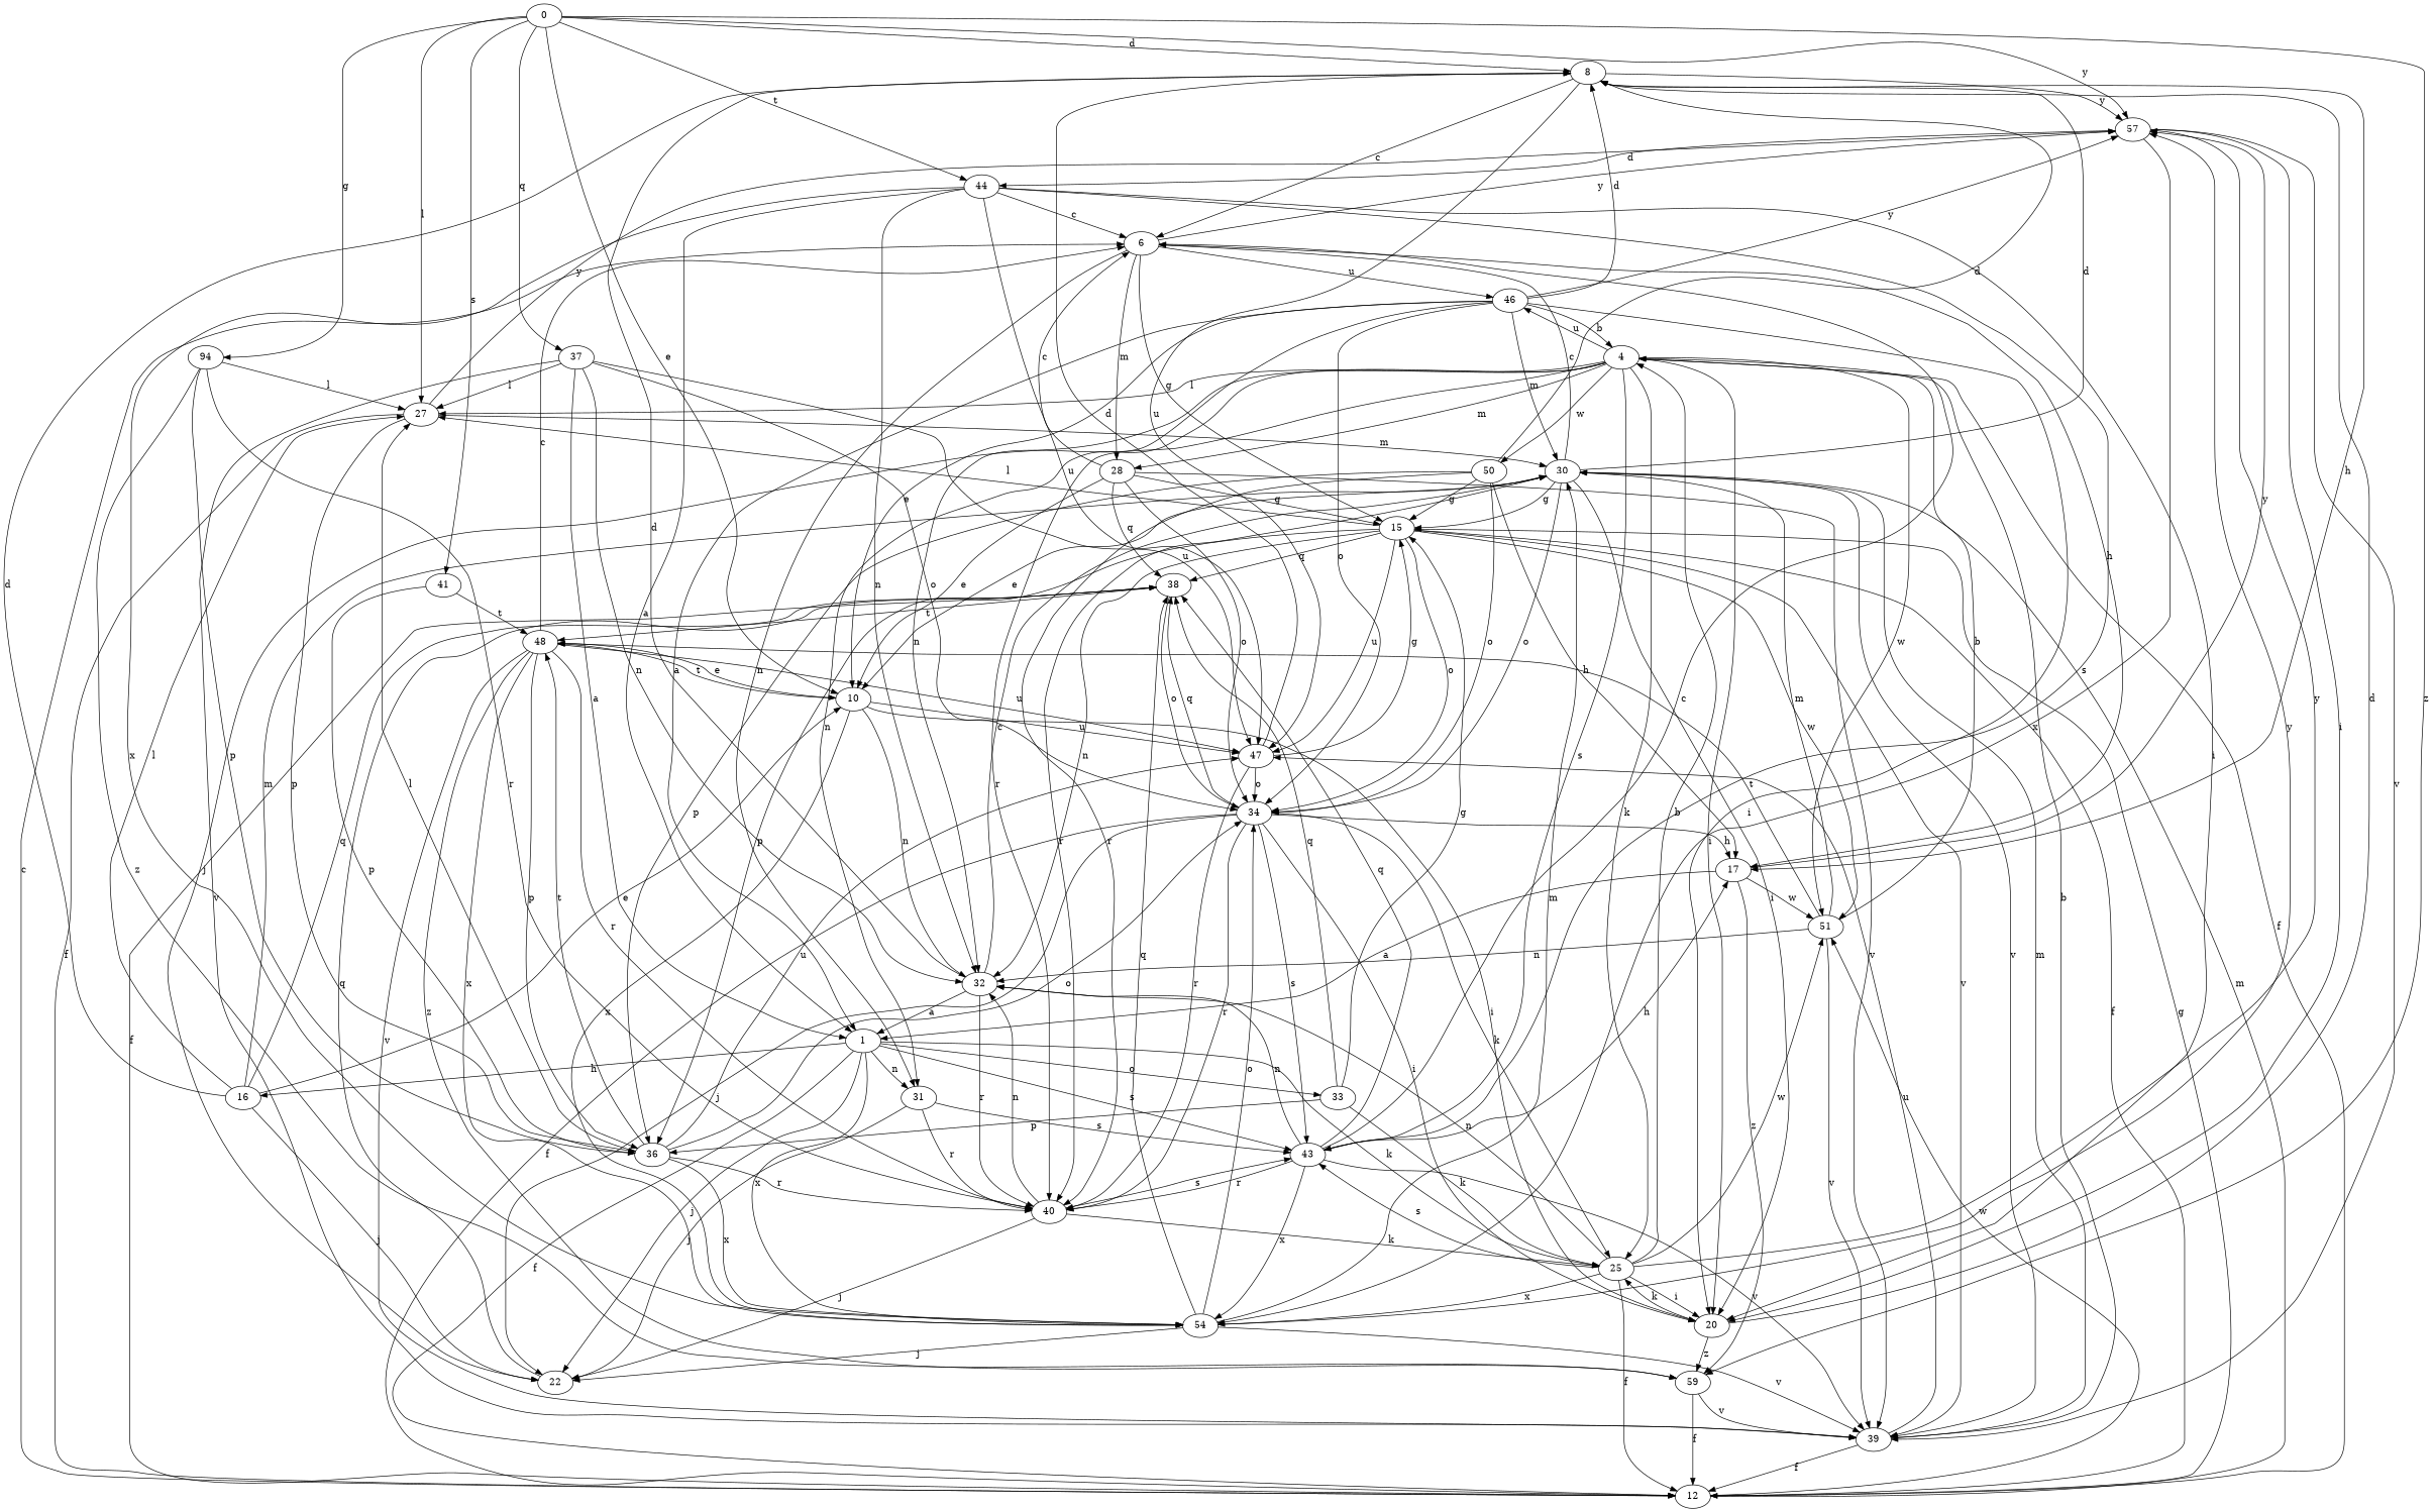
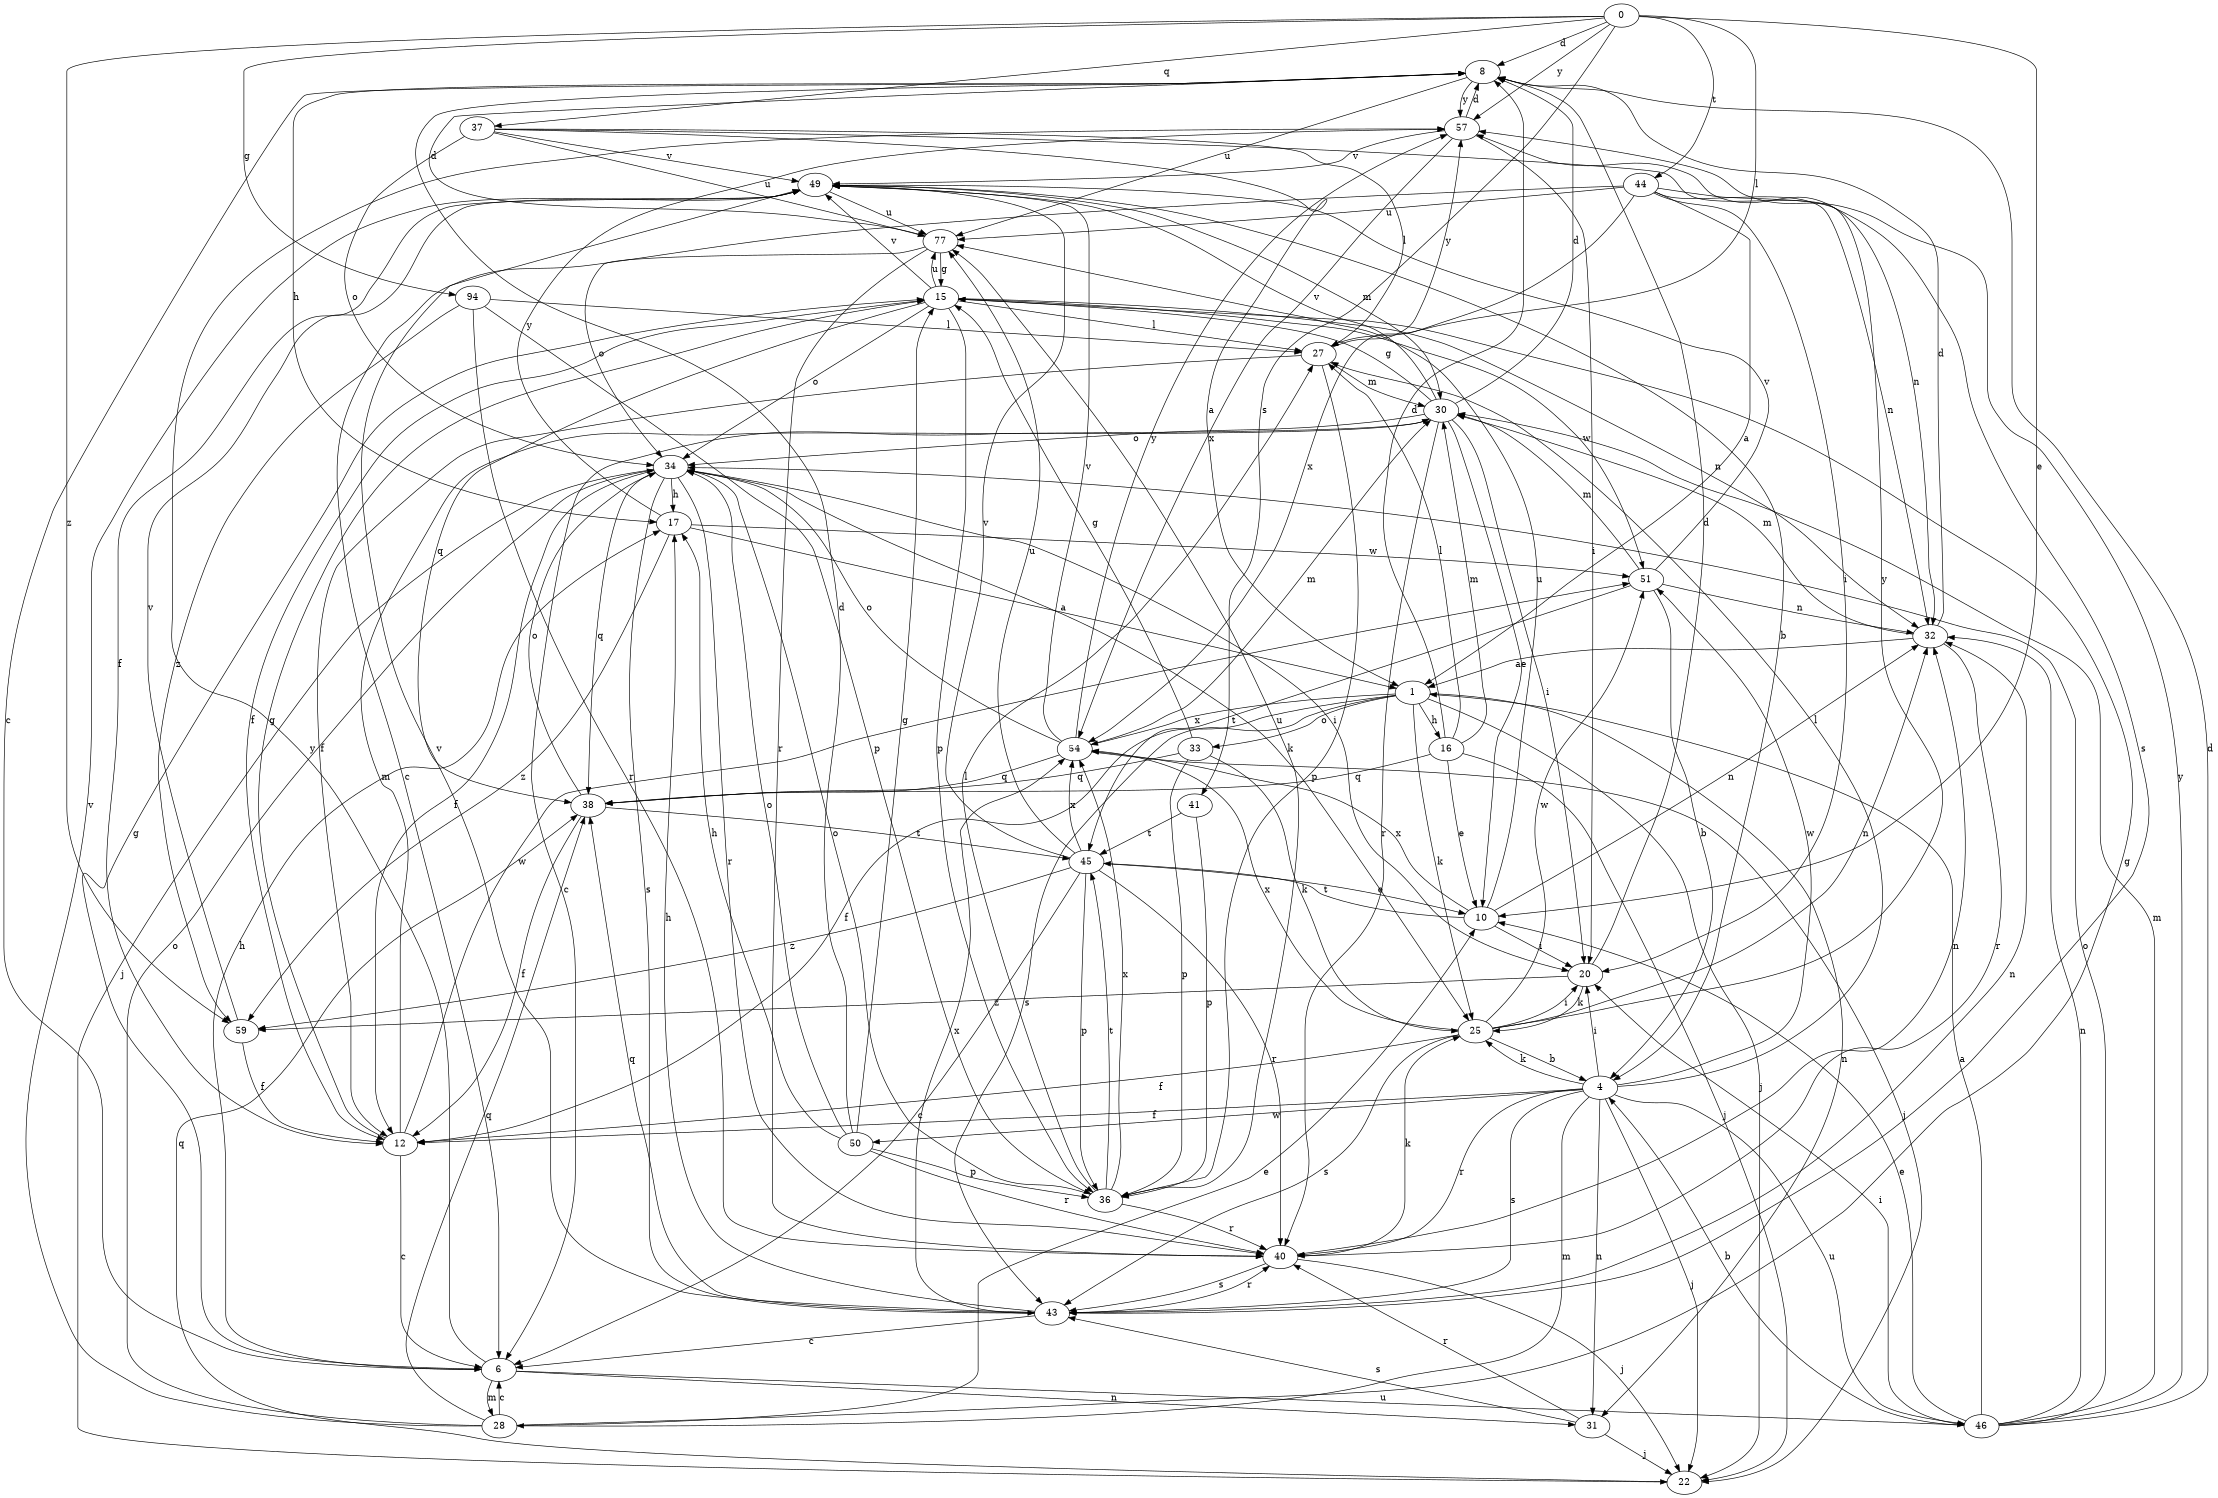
  strict digraph {
    0
    8
    10
    n4 [label=94]
    27
    37
    41
    44
    57
    59
    6
    17
-   47
+   47 [label=77]
    54
    20
    32
-   45 [label=48]
+   45
    40
    36
    12
    30
    1
    34
-   49 [label=39]
+   49
    43
    16
    22
    25
    31
    33
    51
    15
    38
    4
    28
    46
    50
    0 -> 8 [label=d]
    0 -> 10 [label=e]
    0 -> n4 [label=g]
    0 -> 27 [label=l]
    0 -> 37 [label=q]
    0 -> 41 [label=s]
    0 -> 44 [label=t]
    0 -> 57 [label=y]
    0 -> 59 [label=z]
    8 -> 57 [label=y]
    8 -> 6 [label=c]
    8 -> 17 [label=h]
    8 -> 47 [label=u]
    10 -> 47 [label=u]
    10 -> 54 [label=x]
    10 -> 20 [label=i]
    10 -> 32 [label=n]
    10 -> 45 [label=t]
    n4 -> 27 [label=l]
    n4 -> 59 [label=z]
    n4 -> 40 [label=r]
    n4 -> 36 [label=p]
    27 -> 57 [label=y]
    27 -> 36 [label=p]
    27 -> 12 [label=f]
    27 -> 30 [label=m]
    37 -> 27 [label=l]
    37 -> 47 [label=u]
    37 -> 32 [label=n]
    37 -> 1 [label=a]
    37 -> 34 [label=o]
    37 -> 49 [label=v]
    41 -> 45 [label=t]
    41 -> 36 [label=p]
    44 -> 6 [label=c]
    44 -> 47 [label=u]
    44 -> 54 [label=x]
    44 -> 20 [label=i]
    44 -> 32 [label=n]
    44 -> 1 [label=a]
    44 -> 43 [label=s]
-   57 -> 44 [label=d]
+   57 -> 8 [label=d]
    57 -> 54 [label=x]
    57 -> 20 [label=i]
    57 -> 49 [label=v]
    59 -> 12 [label=f]
    59 -> 49 [label=v]
    6 -> 57 [label=y]
    6 -> 17 [label=h]
    6 -> 31 [label=n]
    6 -> 15 [label=g]
    6 -> 28 [label=m]
    6 -> 46 [label=u]
    17 -> 57 [label=y]
    17 -> 59 [label=z]
    17 -> 1 [label=a]
    17 -> 51 [label=w]
    47 -> 8 [label=d]
    47 -> 40 [label=r]
    47 -> 34 [label=o]
    47 -> 15 [label=g]
    54 -> 57 [label=y]
    54 -> 30 [label=m]
    54 -> 34 [label=o]
    54 -> 49 [label=v]
    54 -> 22 [label=j]
    54 -> 38 [label=q]
    20 -> 8 [label=d]
    20 -> 59 [label=z]
    20 -> 25 [label=k]
    32 -> 8 [label=d]
    32 -> 40 [label=r]
-   32 -> 30 [label=c]
+   32 -> 30 [label=m]
    32 -> 1 [label=a]
    45 -> 10 [label=e]
    45 -> 59 [label=z]
    45 -> 6 [label=c]
    45 -> 47 [label=u]
    45 -> 54 [label=x]
    45 -> 40 [label=r]
    45 -> 36 [label=p]
    45 -> 49 [label=v]
    40 -> 32 [label=n]
    40 -> 43 [label=s]
    40 -> 22 [label=j]
    40 -> 25 [label=k]
    36 -> 27 [label=l]
    36 -> 47 [label=u]
    36 -> 54 [label=x]
    36 -> 45 [label=t]
    36 -> 40 [label=r]
    36 -> 34 [label=o]
    12 -> 6 [label=c]
    12 -> 30 [label=m]
    12 -> 51 [label=w]
    12 -> 15 [label=g]
    30 -> 8 [label=d]
    30 -> 10 [label=e]
    30 -> 6 [label=c]
    30 -> 20 [label=i]
    30 -> 40 [label=r]
    30 -> 34 [label=o]
    30 -> 49 [label=v]
    30 -> 15 [label=g]
    1 -> 54 [label=x]
    1 -> 12 [label=f]
    1 -> 43 [label=s]
    1 -> 16 [label=h]
    1 -> 22 [label=j]
    1 -> 25 [label=k]
    1 -> 31 [label=n]
    1 -> 33 [label=o]
    34 -> 17 [label=h]
    34 -> 20 [label=i]
    34 -> 40 [label=r]
    34 -> 12 [label=f]
    34 -> 43 [label=s]
    34 -> 22 [label=j]
    34 -> 25 [label=k]
    34 -> 38 [label=q]
    49 -> 47 [label=u]
    49 -> 12 [label=f]
    49 -> 30 [label=m]
    49 -> 4 [label=b]
    43 -> 6 [label=c]
    43 -> 17 [label=h]
    43 -> 54 [label=x]
    43 -> 32 [label=n]
    43 -> 40 [label=r]
    43 -> 49 [label=v]
    43 -> 38 [label=q]
    16 -> 8 [label=d]
    16 -> 10 [label=e]
    16 -> 27 [label=l]
    16 -> 30 [label=m]
    16 -> 22 [label=j]
    16 -> 38 [label=q]
    22 -> 38 [label=q]
    25 -> 57 [label=y]
    25 -> 54 [label=x]
    25 -> 20 [label=i]
    25 -> 32 [label=n]
    25 -> 12 [label=f]
    25 -> 43 [label=s]
    25 -> 51 [label=w]
    25 -> 4 [label=b]
    31 -> 40 [label=r]
    31 -> 43 [label=s]
    31 -> 22 [label=j]
    33 -> 36 [label=p]
    33 -> 25 [label=k]
    33 -> 15 [label=g]
    33 -> 38 [label=q]
    51 -> 32 [label=n]
    51 -> 45 [label=t]
    51 -> 30 [label=m]
    51 -> 49 [label=v]
    51 -> 4 [label=b]
    15 -> 27 [label=l]
    15 -> 47 [label=u]
    15 -> 32 [label=n]
    15 -> 36 [label=p]
    15 -> 12 [label=f]
    15 -> 34 [label=o]
    15 -> 49 [label=v]
    15 -> 51 [label=w]
    15 -> 38 [label=q]
    38 -> 45 [label=t]
    38 -> 12 [label=f]
    38 -> 34 [label=o]
    4 -> 27 [label=l]
    4 -> 20 [label=i]
    4 -> 40 [label=r]
    4 -> 12 [label=f]
    4 -> 43 [label=s]
    4 -> 22 [label=j]
    4 -> 25 [label=k]
    4 -> 31 [label=n]
    4 -> 51 [label=w]
    4 -> 28 [label=m]
    4 -> 46 [label=u]
    4 -> 50 [label=w]
    28 -> 10 [label=e]
    28 -> 6 [label=c]
    28 -> 34 [label=o]
    28 -> 49 [label=v]
    28 -> 15 [label=g]
    28 -> 38 [label=q]
    46 -> 8 [label=d]
    46 -> 10 [label=e]
    46 -> 57 [label=y]
    46 -> 20 [label=i]
    46 -> 32 [label=n]
    46 -> 30 [label=m]
    46 -> 1 [label=a]
    46 -> 34 [label=o]
    46 -> 4 [label=b]
    50 -> 8 [label=d]
    50 -> 17 [label=h]
    50 -> 40 [label=r]
    50 -> 36 [label=p]
    50 -> 34 [label=o]
    50 -> 15 [label=g]
  }
